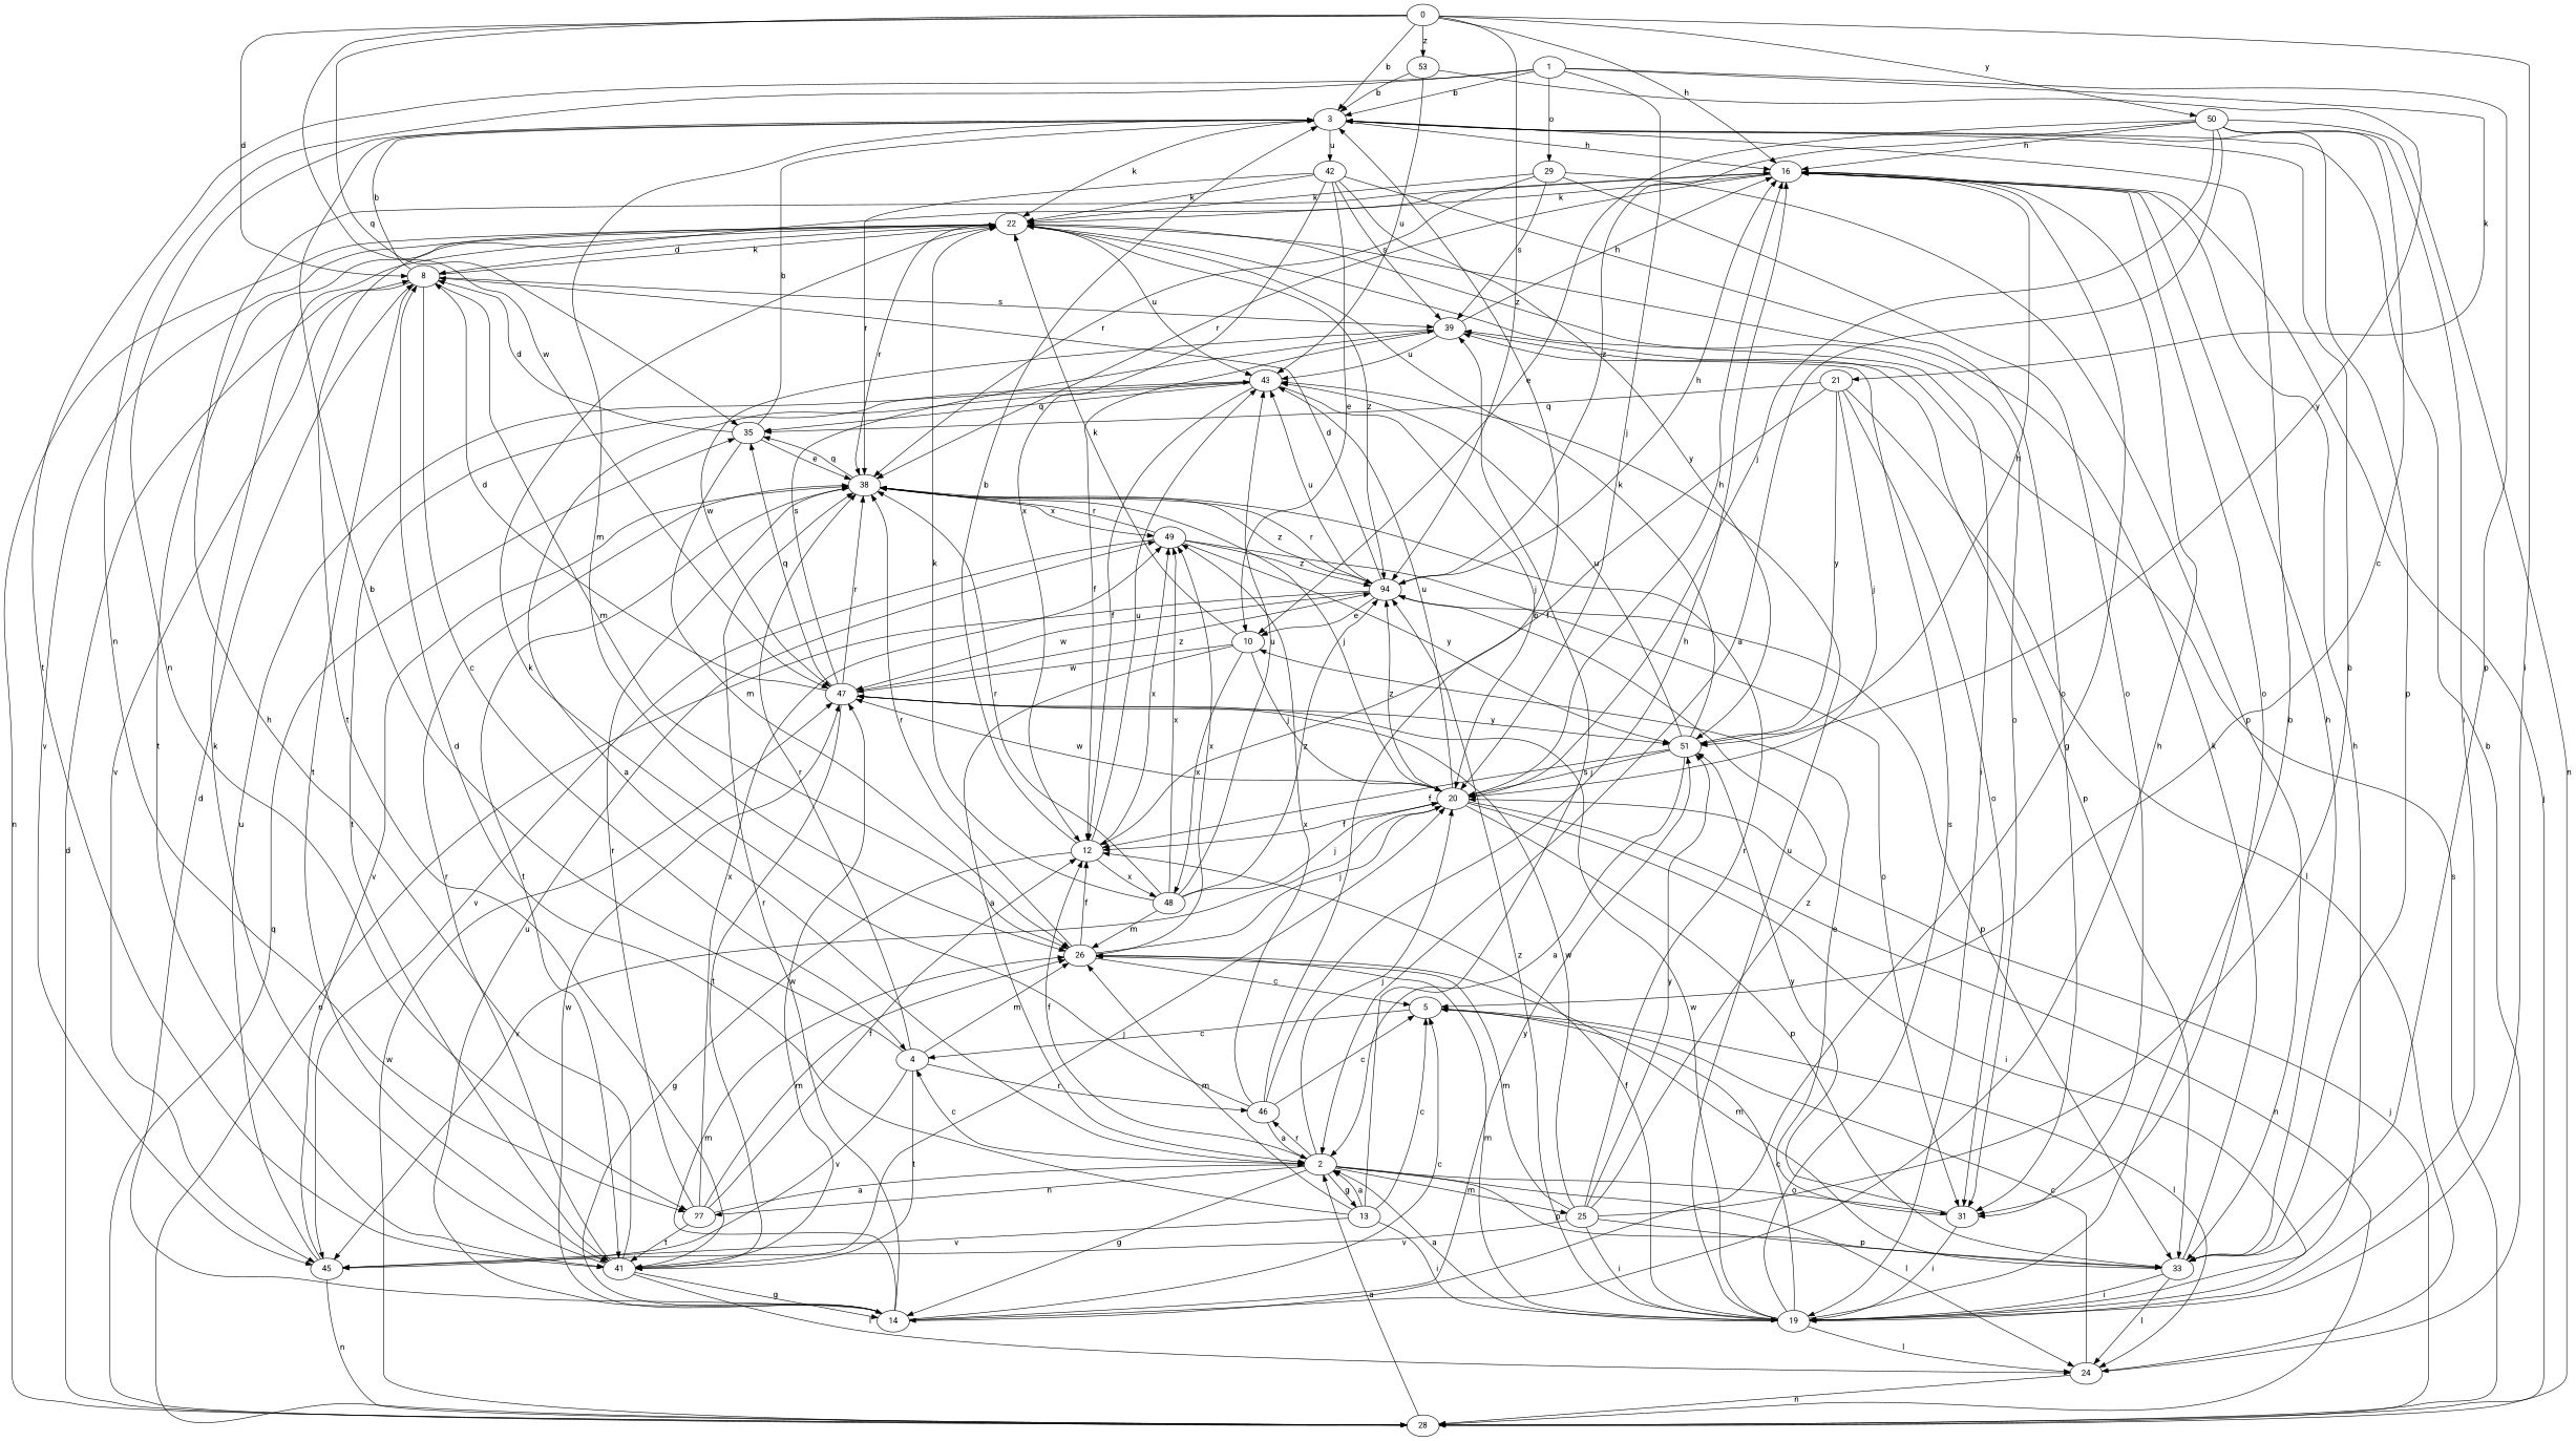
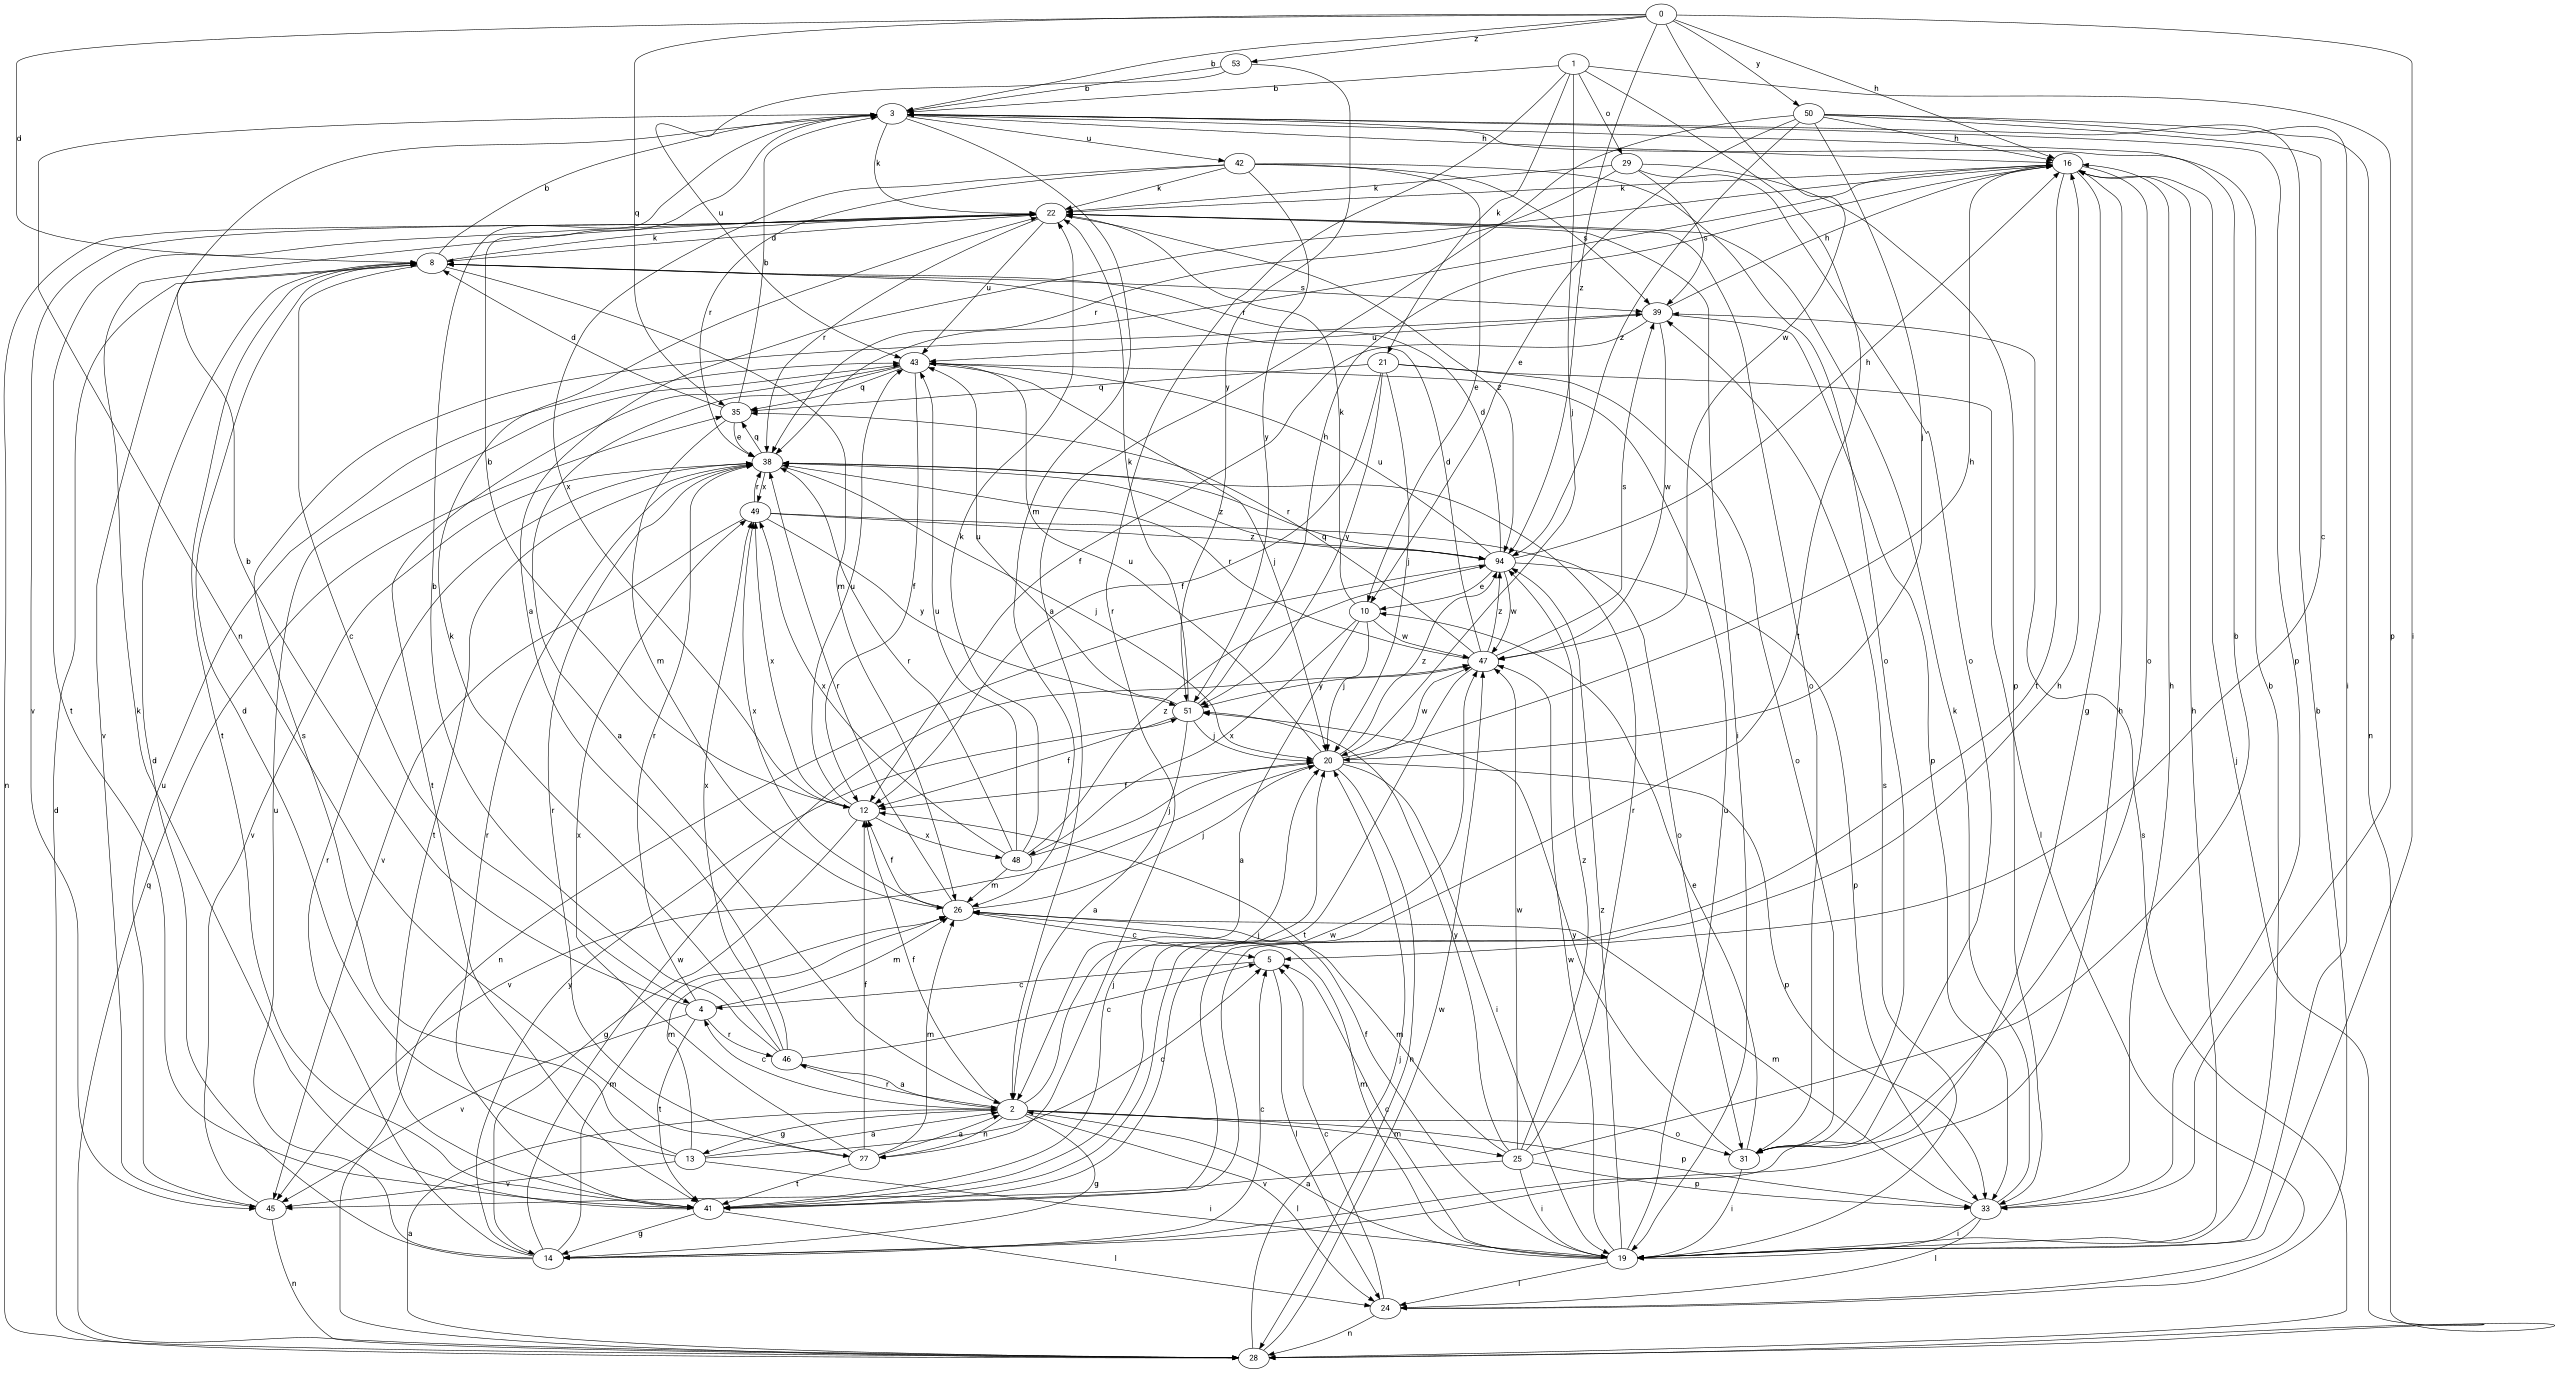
  strict digraph {
    fontname=Roboto
    node [fontname=Roboto]
    edge [fontname=Roboto]
    0
    3
    8
    16
    19
    35
    47
    50
    53
    n10 [label=94]
    27
    33
    22
    26
    42
    41
    4
    45
    39
    14
    31
    38
    28
    2
    12
    24
    5
    43
    51
    20
    10
    1
    21
    29
    49
    13
    25
    n38 [label=46]
    48
    0 -> 3 [label=b]
    0 -> 8 [label=d]
    0 -> 16 [label=h]
    0 -> 19 [label=i]
    0 -> 35 [label=q]
    0 -> 47 [label=w]
    0 -> 50 [label=y]
    0 -> 53 [label=z]
    0 -> n10 [label=z]
    3 -> 16 [label=h]
    3 -> 27 [label=n]
    3 -> 33 [label=p]
    3 -> 22 [label=k]
    3 -> 26 [label=m]
    3 -> 42 [label=u]
    8 -> 3 [label=b]
    8 -> 22 [label=k]
    8 -> 26 [label=m]
    8 -> 41 [label=t]
    8 -> 4 [label=c]
    8 -> 45 [label=v]
    8 -> 39 [label=s]
    16 -> 22 [label=k]
    16 -> 41 [label=t]
    16 -> 14 [label=g]
    16 -> 31 [label=o]
    16 -> 38 [label=r]
    16 -> 28 [label=j]
    19 -> 3 [label=b]
    19 -> 16 [label=h]
    19 -> 47 [label=w]
    19 -> n10 [label=z]
    19 -> 26 [label=m]
    19 -> 39 [label=s]
    19 -> 2 [label=a]
    19 -> 12 [label=f]
    19 -> 24 [label=l]
    19 -> 5 [label=c]
    19 -> 43 [label=u]
    35 -> 3 [label=b]
    35 -> 8 [label=d]
    35 -> 26 [label=m]
    35 -> 38 [label=e]
    47 -> 8 [label=d]
    47 -> 35 [label=q]
    47 -> n10 [label=z]
    47 -> 41 [label=t]
    47 -> 39 [label=s]
    47 -> 38 [label=r]
    47 -> 51 [label=y]
    50 -> 16 [label=h]
    50 -> 19 [label=i]
    50 -> n10 [label=z]
    50 -> 28 [label=n]
    50 -> 2 [label=a]
    50 -> 5 [label=c]
    50 -> 20 [label=j]
    50 -> 10 [label=e]
    53 -> 3 [label=b]
    53 -> 43 [label=u]
    53 -> 51 [label=y]
    n10 -> 8 [label=d]
    n10 -> 16 [label=h]
    n10 -> 47 [label=w]
    n10 -> 33 [label=p]
    n10 -> 38 [label=r]
    n10 -> 28 [label=n]
    n10 -> 43 [label=u]
    n10 -> 10 [label=e]
    27 -> 26 [label=m]
    27 -> 41 [label=t]
    27 -> 38 [label=r]
    27 -> 2 [label=a]
    27 -> 12 [label=f]
    27 -> 49 [label=x]
    33 -> 16 [label=h]
    33 -> 19 [label=i]
    33 -> 22 [label=k]
    33 -> 26 [label=m]
    33 -> 24 [label=l]
    22 -> 8 [label=d]
    22 -> 19 [label=i]
    22 -> n10 [label=z]
    22 -> 41 [label=t]
    22 -> 45 [label=v]
    22 -> 31 [label=o]
    22 -> 38 [label=r]
    22 -> 28 [label=n]
    22 -> 43 [label=u]
    26 -> 38 [label=r]
    26 -> 12 [label=f]
    26 -> 5 [label=c]
    26 -> 20 [label=j]
    26 -> 49 [label=x]
    42 -> 22 [label=k]
    42 -> 39 [label=s]
    42 -> 31 [label=o]
    42 -> 38 [label=r]
    42 -> 12 [label=x]
    42 -> 51 [label=y]
    42 -> 10 [label=e]
    41 -> 16 [label=h]
    41 -> 47 [label=w]
    41 -> 22 [label=k]
    41 -> 14 [label=g]
    41 -> 38 [label=r]
    41 -> 24 [label=l]
    41 -> 20 [label=j]
    4 -> 3 [label=b]
    4 -> 26 [label=m]
    4 -> 41 [label=t]
    4 -> 45 [label=v]
    4 -> 38 [label=r]
    4 -> n38 [label=r]
    45 -> 38 [label=v]
    45 -> 28 [label=n]
    45 -> 43 [label=u]
    39 -> 16 [label=h]
    39 -> 47 [label=w]
    39 -> 33 [label=p]
    39 -> 12 [label=f]
    39 -> 43 [label=u]
    14 -> 8 [label=d]
    14 -> 16 [label=h]
    14 -> 47 [label=w]
    14 -> 26 [label=m]
    14 -> 38 [label=r]
    14 -> 5 [label=c]
-   14 -> 49 [label=u]
+   14 -> 43 [label=u]
    14 -> 51 [label=y]
    31 -> 19 [label=i]
    31 -> 51 [label=y]
    31 -> 10 [label=e]
    38 -> 35 [label=q]
    38 -> n10 [label=z]
    38 -> 41 [label=t]
    38 -> 20 [label=j]
    38 -> 49 [label=x]
    28 -> 8 [label=d]
    28 -> 35 [label=q]
    28 -> 47 [label=w]
    28 -> 39 [label=s]
    28 -> 2 [label=a]
    28 -> 20 [label=j]
    2 -> 27 [label=n]
    2 -> 33 [label=p]
    2 -> 4 [label=c]
    2 -> 14 [label=g]
    2 -> 31 [label=o]
    2 -> 12 [label=f]
    2 -> 24 [label=l]
    2 -> 20 [label=j]
    2 -> 13 [label=g]
    2 -> 25 [label=m]
    2 -> n38 [label=r]
    12 -> 3 [label=b]
    12 -> 14 [label=g]
    12 -> 43 [label=u]
    12 -> 49 [label=x]
    12 -> 48 [label=x]
    24 -> 3 [label=b]
    24 -> 28 [label=n]
    24 -> 5 [label=c]
    5 -> 4 [label=c]
    5 -> 24 [label=l]
    43 -> 35 [label=q]
    43 -> 41 [label=t]
    43 -> 2 [label=a]
    43 -> 12 [label=f]
    43 -> 20 [label=j]
    51 -> 16 [label=h]
    51 -> 22 [label=k]
    51 -> 2 [label=a]
    51 -> 12 [label=f]
    51 -> 43 [label=u]
    51 -> 20 [label=j]
    20 -> 16 [label=h]
    20 -> 19 [label=i]
    20 -> 47 [label=w]
    20 -> n10 [label=z]
    20 -> 33 [label=p]
    20 -> 45 [label=v]
    20 -> 28 [label=n]
    20 -> 12 [label=f]
    20 -> 43 [label=u]
    10 -> 47 [label=w]
    10 -> 22 [label=k]
    10 -> 2 [label=a]
    10 -> 20 [label=j]
    10 -> 48 [label=x]
    1 -> 3 [label=b]
-   1 -> 27 [label=n]
+   1 -> 27 [label=r]
    1 -> 33 [label=p]
    1 -> 41 [label=t]
    1 -> 20 [label=j]
    1 -> 21 [label=k]
    1 -> 29 [label=o]
    21 -> 35 [label=q]
    21 -> 31 [label=o]
    21 -> 12 [label=f]
    21 -> 24 [label=l]
    21 -> 51 [label=y]
    21 -> 20 [label=j]
    29 -> 33 [label=p]
    29 -> 22 [label=k]
    29 -> 39 [label=s]
    29 -> 31 [label=o]
    29 -> 38 [label=r]
    49 -> n10 [label=z]
    49 -> 45 [label=v]
    49 -> 31 [label=o]
    49 -> 38 [label=r]
    49 -> 51 [label=y]
    13 -> 8 [label=d]
    13 -> 19 [label=i]
    13 -> 26 [label=m]
    13 -> 45 [label=v]
    13 -> 39 [label=s]
    13 -> 2 [label=a]
    13 -> 5 [label=c]
    25 -> 3 [label=b]
    25 -> 19 [label=i]
    25 -> 47 [label=w]
    25 -> n10 [label=z]
    25 -> 33 [label=p]
    25 -> 26 [label=m]
    25 -> 45 [label=v]
    25 -> 38 [label=r]
    25 -> 51 [label=y]
    n38 -> 3 [label=b]
-   n38 -> 16 [label=h]
+   n38 -> 16 [label=a]
    n38 -> 22 [label=k]
    n38 -> 2 [label=a]
    n38 -> 5 [label=c]
    n38 -> 49 [label=x]
    48 -> n10 [label=z]
    48 -> 22 [label=k]
    48 -> 26 [label=m]
    48 -> 38 [label=r]
    48 -> 43 [label=u]
    48 -> 20 [label=j]
    48 -> 49 [label=x]
  }
